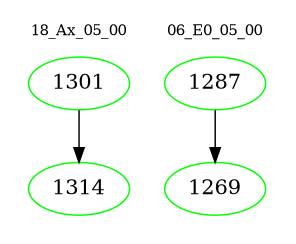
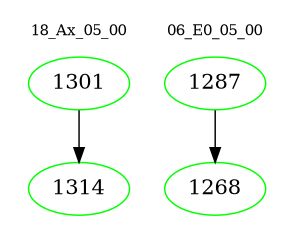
  digraph {
    node [color=green]
    edge [color=black]
    n1 [label=1301]
    n2 [label=1314]
    n3 [label=1287]
-   n4 [label=1269]
+   n4 [label=1268]
    subgraph cluster_1 {
      color=white
      fontsize=10
      label="18_Ax_05_00"
      n1
      n2
    }
    subgraph cluster_2 {
      color=white
      fontsize=10
      label="06_E0_05_00"
      n3
      n4
    }
    n1 -> n2
    n3 -> n4
  }
